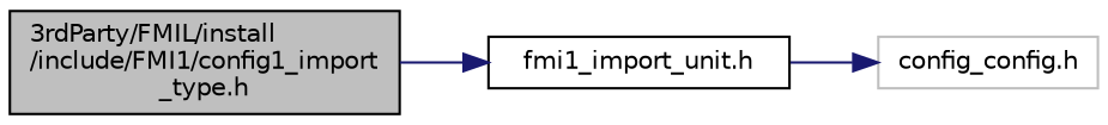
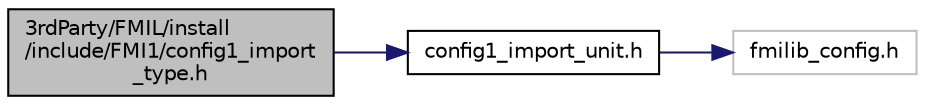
  digraph {
    rankdir=LR
    node [color=black fillcolor=white fontname=Helvetica fontsize=10 shape=record style=filled]
    edge [color=midnightblue fontname=Helvetica fontsize=10 labelfontname=Helvetica labelfontsize=10 style=solid]
    n1 [fillcolor=grey75 fontcolor=black height=0.2 label="3rdParty/FMIL/install\l/include/FMI1/config1_import\l_type.h" width=0.4]
-   n2 [height=0.2 label="fmi1_import_unit.h" width=0.4]
-   n3 [color=grey75 height=0.2 label="config_config.h" width=0.4]
+   n2 [height=0.2 label="config1_import_unit.h" width=0.4]
+   n3 [color=grey75 height=0.2 label="fmilib_config.h" width=0.4]
    n1 -> n2
    n2 -> n3
  }
